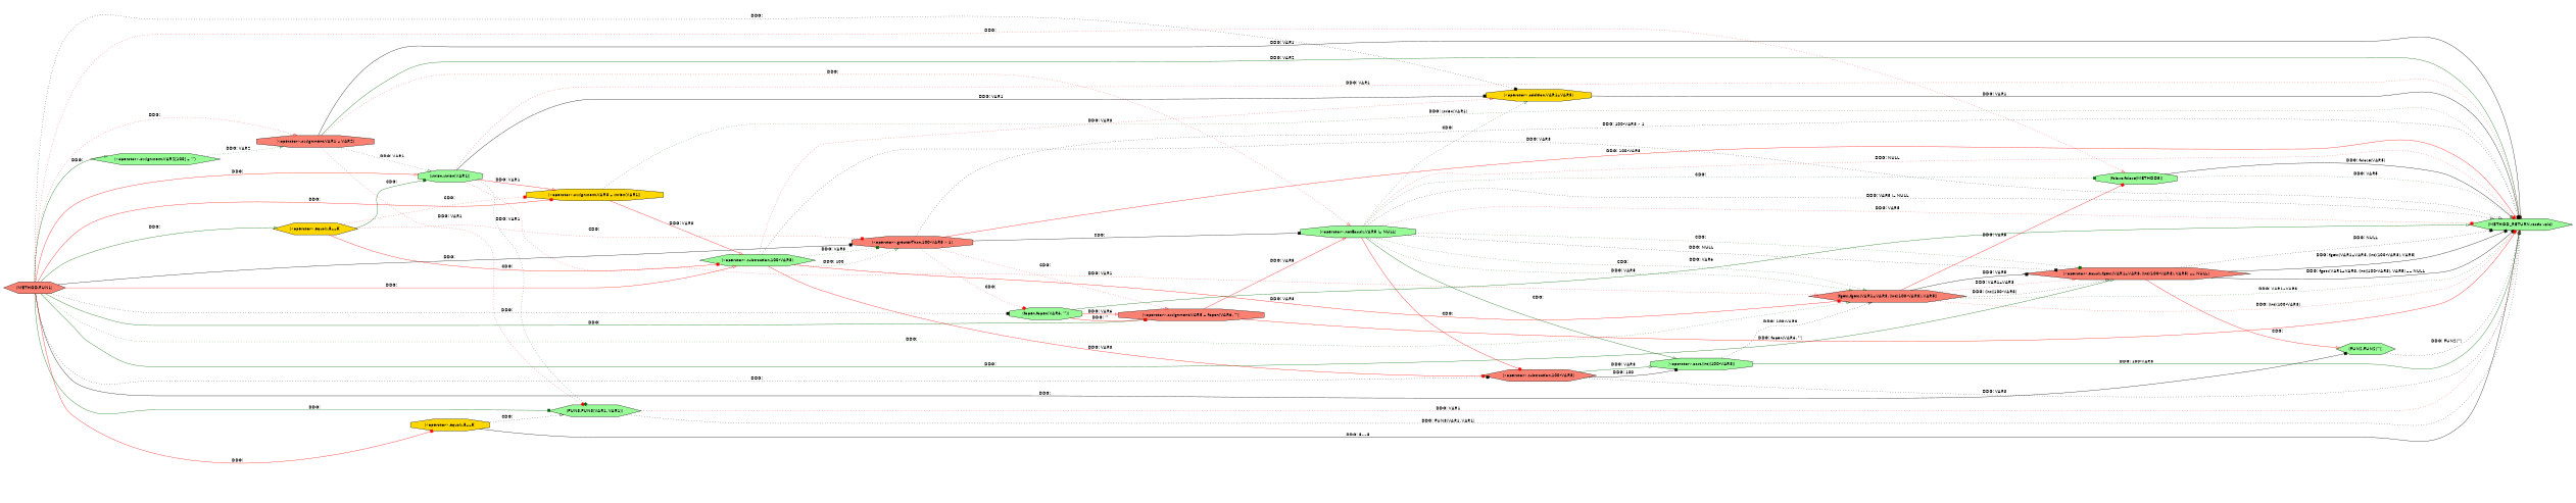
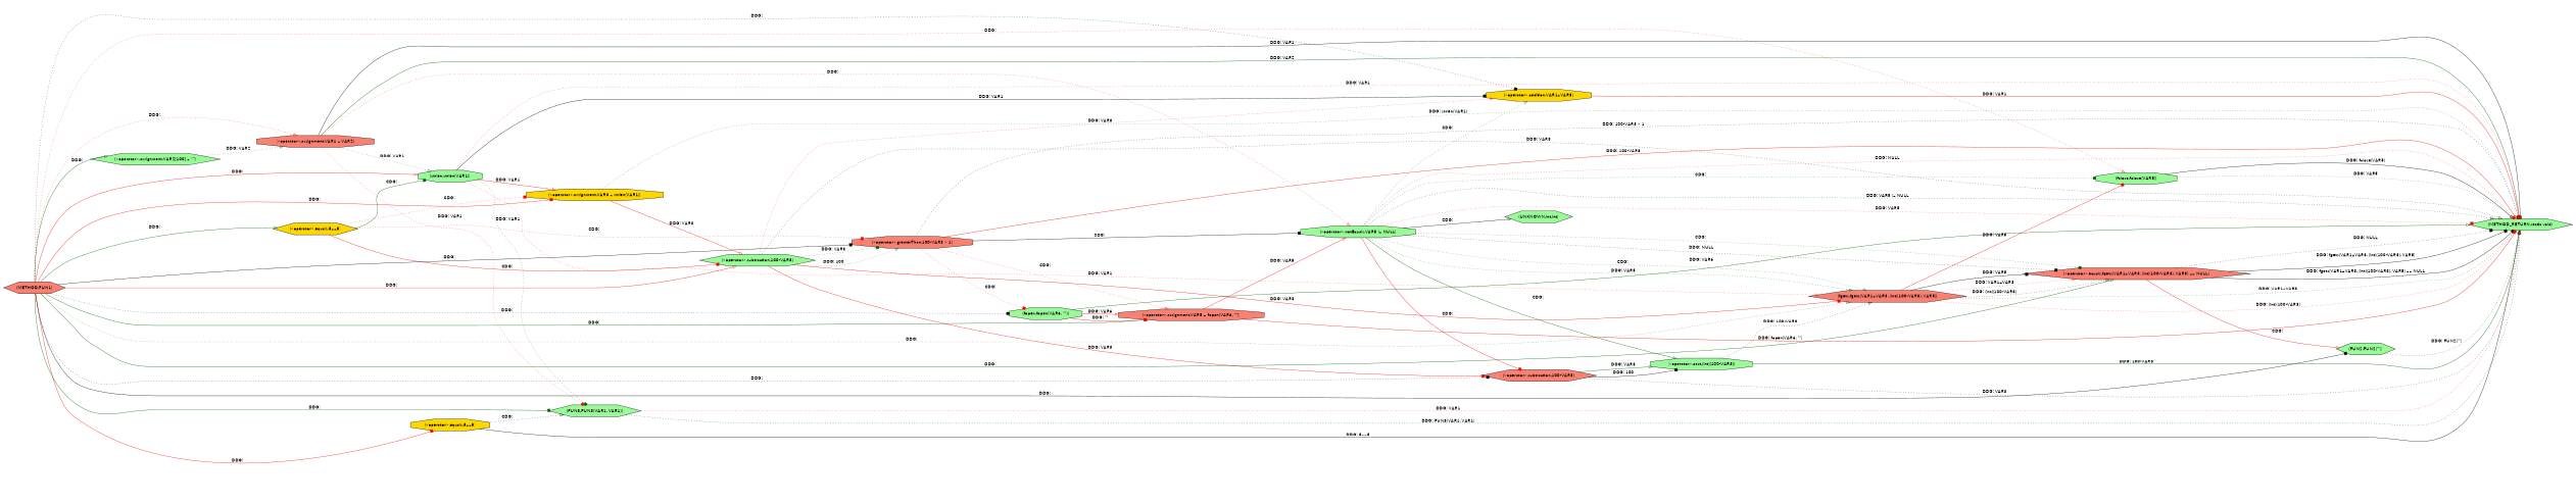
  digraph {
    fontname=Lato
    rankdir=LR
    node [fillcolor=palegreen fontname=Lato shape=hexagon style=filled]
    edge [arrowhead=onormal color=red fontname=Lato style=dotted]
    n1 [fillcolor=salmon label="(METHOD,FUN1)"]
    n2 [label="(<operator>.assignment,VAR2[100] = \"\")"]
    n3 [fillcolor=salmon label="(<operator>.assignment,VAR1 = VAR2)" shape=octagon]
    n4 [fillcolor=gold label="(<operator>.equals,5==5)"]
    n5 [fillcolor=gold label="(<operator>.assignment,VAR3 = strlen(VAR1))" shape=octagon]
    n6 [label="(strlen,strlen(VAR1))" shape=octagon]
    n7 [fillcolor=salmon label="(<operator>.greaterThan,100-VAR3 > 1)" shape=octagon]
    n8 [label="(<operator>.subtraction,100-VAR3)"]
    n9 [fillcolor=salmon label="(<operator>.assignment,VAR5 = fopen(VAR6, \"\"))" shape=octagon]
    n10 [label="(fopen,fopen(VAR6, \"\"))" shape=octagon]
    n11 [fillcolor=salmon label="(<operator>.equals,fgets(VAR1+VAR3, (int)(100-VAR3), VAR5) == NULL)"]
    n12 [fillcolor=salmon label="(fgets,fgets(VAR1+VAR3, (int)(100-VAR3), VAR5))"]
    n13 [fillcolor=gold label="(<operator>.addition,VAR1+VAR3)" shape=octagon]
    n14 [fillcolor=salmon label="(<operator>.subtraction,100-VAR3)"]
    n15 [label="(FUN2,FUN2(\"\"))"]
-   n16 [label="(fclose,fclose(METHOD5))" shape=octagon]
+   n16 [label="(fclose,fclose(VAR5))" shape=octagon]
    n17 [fillcolor=gold label="(<operator>.equals,5==5)" shape=octagon]
    n18 [label="(FUN3,FUN3(VAR1, VAR1))"]
    n19 [label="(<operator>.notEquals,VAR5 != NULL)" shape=octagon]
    n20 [label="(METHOD_RETURN,static void)"]
    n21 [label="(<operator>.cast,(int)(100-VAR3))" shape=octagon]
+   n22 [label="(UNKNOWN,int,int)"]
    n1 -> n2 [color=darkgreen label="DDG: " style=solid]
    n1 -> n3 [label="DDG: "]
    n1 -> n4 [color=darkgreen label="DDG: " style=solid]
    n1 -> n5 [arrowhead=box label="DDG: " style=solid]
    n1 -> n6 [label="DDG: " style=solid]
    n1 -> n7 [arrowhead=box color=black label="DDG: " style=solid]
    n1 -> n8 [label="DDG: " style=solid]
    n1 -> n9 [arrowhead=box color=darkgreen label="DDG: " style=solid]
    n1 -> n10 [arrowhead=box color=black label="DDG: "]
    n1 -> n11 [color=darkgreen label="DDG: " style=solid]
    n1 -> n12 [color=darkgreen label="DDG: "]
    n1 -> n13 [arrowhead=box color=black label="DDG: "]
    n1 -> n14 [arrowhead=box color=black label="DDG: "]
    n1 -> n15 [arrowhead=box color=black label="DDG: " style=solid]
    n1 -> n16 [label="DDG: "]
    n1 -> n17 [arrowhead=box label="DDG: " style=solid]
    n1 -> n18 [arrowhead=box color=darkgreen label="DDG: " style=solid]
    n2 -> n3 [color=darkgreen label="DDG: VAR2"]
    n3 -> n6 [color=darkgreen label="DDG: VAR1"]
    n3 -> n18 [arrowhead=box label="DDG: VAR1"]
    n3 -> n19 [label="DDG: "]
    n3 -> n20 [arrowhead=box color=black label="DDG: VAR1" style=solid]
    n3 -> n20 [color=darkgreen label="DDG: VAR2" style=solid]
    n4 -> n5 [arrowhead=box label="CDG: "]
    n4 -> n6 [arrowhead=box color=darkgreen label="CDG: " style=solid]
    n4 -> n7 [arrowhead=box label="CDG: "]
    n4 -> n8 [arrowhead=box label="CDG: " style=solid]
    n5 -> n8 [label="DDG: VAR3" style=solid]
    n5 -> n20 [color=darkgreen label="DDG: strlen(VAR1)"]
    n6 -> n5 [label="DDG: VAR1" style=solid]
    n6 -> n12 [label="DDG: VAR1"]
    n6 -> n13 [arrowhead=box color=black label="DDG: VAR1" style=solid]
    n6 -> n18 [arrowhead=box color=darkgreen label="DDG: VAR1"]
    n6 -> n20 [arrowhead=box label="DDG: VAR1"]
    n7 -> n9 [label="CDG: "]
    n7 -> n10 [arrowhead=box label="CDG: "]
    n7 -> n19 [arrowhead=box color=black label="CDG: " style=solid]
    n7 -> n20 [arrowhead=box color=black label="DDG: 100-VAR3 > 1"]
    n7 -> n20 [label="DDG: 100-VAR3" style=solid]
    n8 -> n7 [color=darkgreen label="DDG: 100"]
    n8 -> n7 [arrowhead=box color=darkgreen label="DDG: VAR3"]
    n8 -> n12 [arrowhead=box label="DDG: VAR3" style=solid]
    n8 -> n13 [label="DDG: VAR3"]
    n8 -> n14 [arrowhead=box label="DDG: VAR3" style=solid]
    n8 -> n20 [color=black label="DDG: VAR3"]
    n9 -> n19 [label="DDG: VAR5" style=solid]
    n9 -> n20 [label="DDG: fopen(VAR6, \"\")" style=solid]
    n10 -> n9 [label="DDG: VAR6" style=solid]
    n10 -> n9 [arrowhead=box label="DDG: \"\"" style=solid]
    n10 -> n20 [color=darkgreen label="DDG: VAR6" style=solid]
    n11 -> n15 [label="CDG: " style=solid]
    n11 -> n20 [arrowhead=box color=black label="DDG: fgets(VAR1+VAR3, (int)(100-VAR3), VAR5) == NULL" style=solid]
    n11 -> n20 [arrowhead=box color=black label="DDG: NULL"]
    n11 -> n20 [arrowhead=box color=black label="DDG: fgets(VAR1+VAR3, (int)(100-VAR3), VAR5)" style=solid]
    n12 -> n11 [label="DDG: VAR1+VAR3"]
    n12 -> n11 [color=black label="DDG: (int)(100-VAR3)"]
    n12 -> n11 [arrowhead=box color=black label="DDG: VAR5" style=solid]
    n12 -> n16 [arrowhead=box label="DDG: VAR5" style=solid]
    n12 -> n20 [color=darkgreen label="DDG: VAR1+VAR3"]
    n12 -> n20 [arrowhead=box label="DDG: (int)(100-VAR3)"]
-   n13 -> n20 [arrowhead=box color=black label="DDG: VAR1" style=solid]
+   n13 -> n20 [arrowhead=box label="DDG: VAR1" style=solid]
    n14 -> n20 [color=black label="DDG: VAR3"]
    n14 -> n21 [arrowhead=box color=black label="DDG: 100" style=solid]
    n14 -> n21 [color=darkgreen label="DDG: VAR3" style=solid]
    n15 -> n20 [color=black label="DDG: FUN2(\"\")"]
    n16 -> n20 [color=darkgreen label="DDG: VAR5"]
    n16 -> n20 [color=black label="DDG: fclose(VAR5)" style=solid]
    n17 -> n18 [color=black label="CDG: "]
    n17 -> n20 [color=black label="DDG: 5==5" style=solid]
    n18 -> n20 [label="DDG: VAR1"]
    n18 -> n20 [color=black label="DDG: FUN3(VAR1, VAR1)"]
    n19 -> n11 [arrowhead=box color=black label="DDG: NULL"]
    n19 -> n11 [arrowhead=box color=darkgreen label="CDG: "]
    n19 -> n12 [color=darkgreen label="DDG: VAR5"]
    n19 -> n12 [color=darkgreen label="CDG: "]
    n19 -> n13 [color=darkgreen label="CDG: "]
    n19 -> n14 [arrowhead=box label="CDG: " style=solid]
    n19 -> n16 [arrowhead=box color=darkgreen label="CDG: "]
    n19 -> n20 [color=black label="DDG: VAR5 != NULL"]
    n19 -> n20 [arrowhead=box label="DDG: VAR5"]
    n19 -> n20 [arrowhead=box label="DDG: NULL"]
    n19 -> n21 [color=darkgreen label="CDG: " style=solid]
+   n19 -> n22 [color=black label="CDG: " style=solid]
    n21 -> n12 [color=black label="DDG: 100-VAR3"]
    n21 -> n20 [color=darkgreen label="DDG: 100-VAR3" style=solid]
  }
